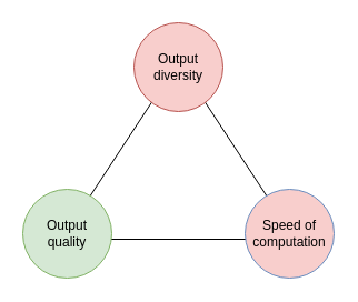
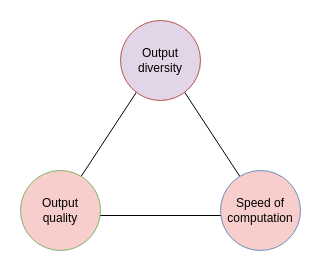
  <mxCell id="0" />
  <mxCell id="1" parent="0" />
  <mxCell id="2" value="" style="triangle;whiteSpace=wrap;html=1;rotation=-90;fillColor=none;" vertex="1" parent="1"><mxGeometry x="80" y="30" width="160" height="210" as="geometry" /></mxCell>
- <mxCell id="3" value="Output&lt;br&gt;diversity" style="ellipse;whiteSpace=wrap;html=1;fillColor=#f8cecc;strokeColor=#b85450;" vertex="1" parent="1"><mxGeometry x="120" y="20" width="80" height="80" as="geometry" /></mxCell>
+ <mxCell id="3" value="Output&lt;br&gt;diversity" style="ellipse;whiteSpace=wrap;html=1;fillColor=#e1d5e7;strokeColor=#b85450;" vertex="1" parent="1"><mxGeometry x="120" y="20" width="80" height="80" as="geometry" /></mxCell>
  <mxCell id="4" value="Speed of&lt;br&gt;computation" style="ellipse;whiteSpace=wrap;html=1;fillColor=#f8cecc;strokeColor=#6c8ebf;" vertex="1" parent="1"><mxGeometry x="220" y="170" width="80" height="80" as="geometry" /></mxCell>
- <mxCell id="5" value="Output&lt;br&gt;quality" style="ellipse;whiteSpace=wrap;html=1;fillColor=#d5e8d4;strokeColor=#82b366;" vertex="1" parent="1"><mxGeometry x="20" y="170" width="80" height="80" as="geometry" /></mxCell>
+ <mxCell id="5" value="Output&lt;br&gt;quality" style="ellipse;whiteSpace=wrap;html=1;fillColor=#f8cecc;strokeColor=#82b366;" vertex="1" parent="1"><mxGeometry x="20" y="170" width="80" height="80" as="geometry" /></mxCell>
